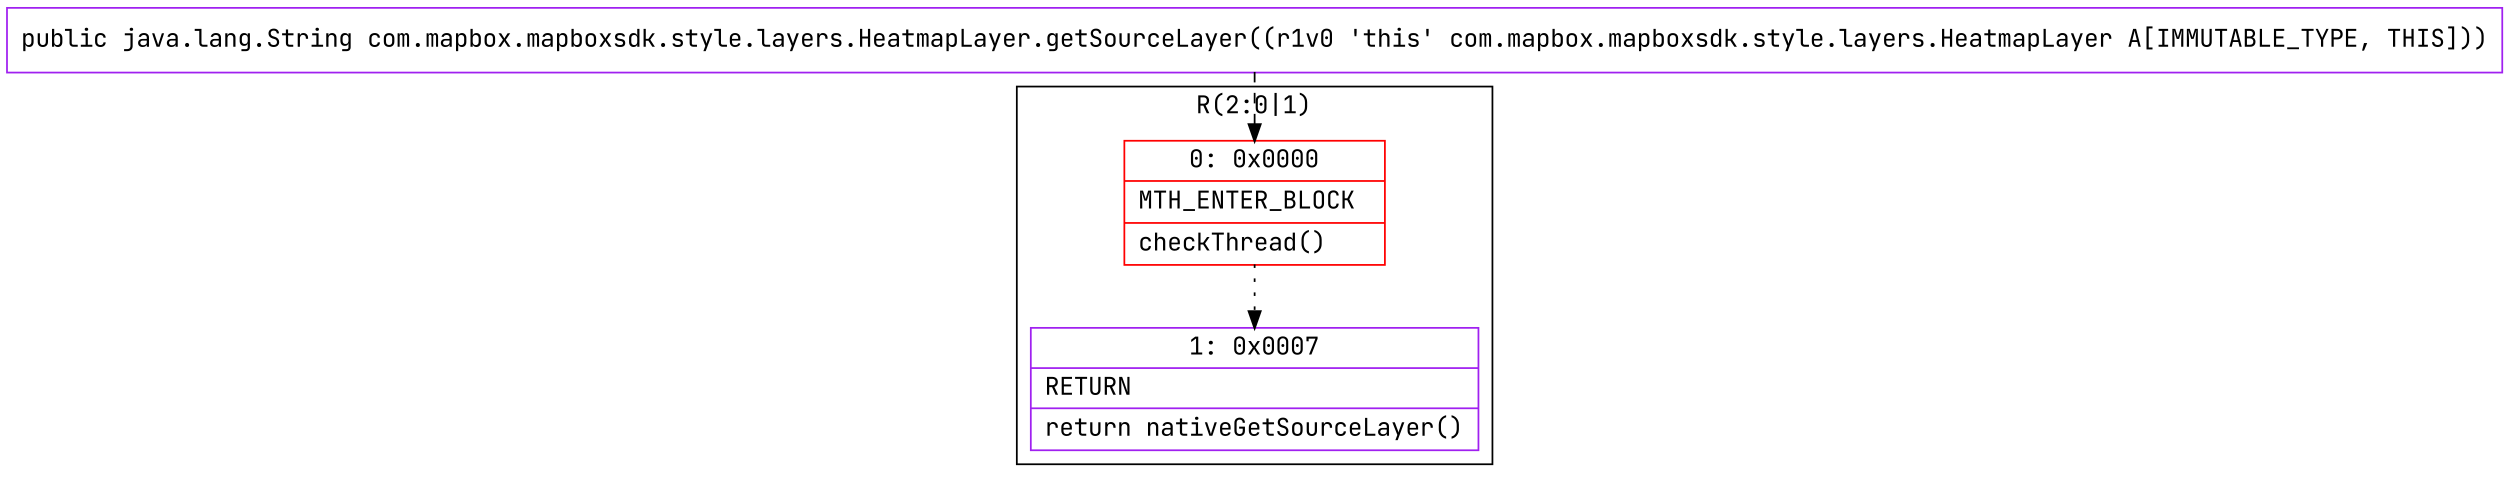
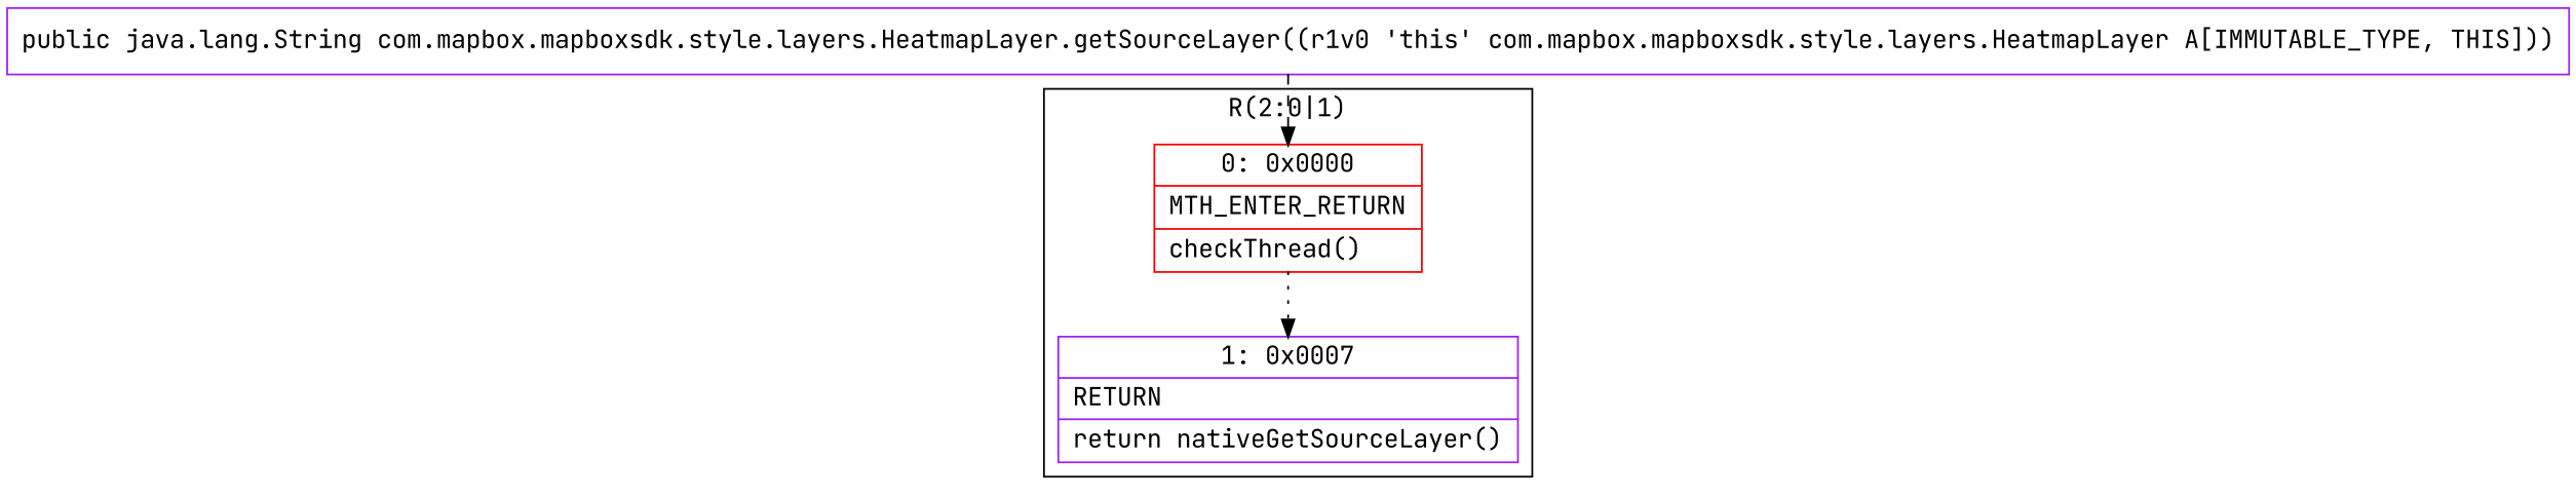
  digraph {
    fontname="JetBrains Mono"
    node [color=purple shape=record fontname="JetBrains Mono"]
    edge [fontname="JetBrains Mono"]
-   n1 [color=red label="{0\:\ 0x0000|MTH_ENTER_BLOCK\l|checkThread()\l}"]
+   n1 [color=red label="{0\:\ 0x0000|MTH_ENTER_RETURN\l|checkThread()\l}"]
    n2 [label="{1\:\ 0x0007|RETURN\l|return nativeGetSourceLayer()\l}"]
    n3 [label="{public java.lang.String com.mapbox.mapboxsdk.style.layers.HeatmapLayer.getSourceLayer((r1v0 'this' com.mapbox.mapboxsdk.style.layers.HeatmapLayer A[IMMUTABLE_TYPE, THIS])) }"]
    subgraph cluster_1 {
      label="R(2:0|1)"
      n1
      n2
    }
    n1 -> n2 [style=dotted]
    n3 -> n1 [style=dashed]
  }
